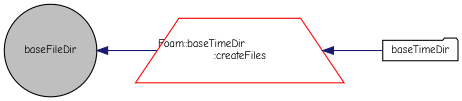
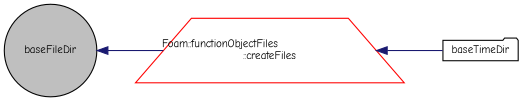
  digraph {
    fontname="Comic Neue"
    rankdir=LR
    node [color=black fontname="Comic Neue" fontsize=10]
    edge [color=midnightblue dir=back fontname="Comic Neue" fontsize=10 labelfontname=Helvetica labelfontsize=10 style=solid]
    n1 [fillcolor=grey75 fontcolor=black height=0.2 label=baseFileDir shape=circle style=filled width=0.4]
-   n2 [color=red height=0.2 label="Foam::baseTimeDir\l::createFiles" shape=trapezium width=0.4]
+   n2 [color=red height=0.2 label="Foam::functionObjectFiles\l::createFiles" shape=trapezium width=0.4]
    n3 [height=0.2 label=baseTimeDir shape=folder width=0.4]
    n1 -> n2
    n2 -> n3
  }
